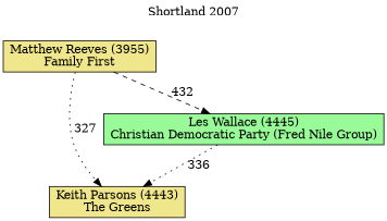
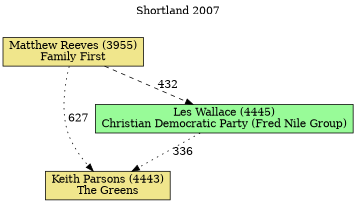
  digraph {
    label="Shortland 2007"
    labelloc=t
    mclimit=10
    node [shape=box style=filled fillcolor=khaki]
    edge [style=dotted]
    n1 [label="Keith Parsons (4443)\nThe Greens"]
    n2 [label="Les Wallace (4445)\nChristian Democratic Party (Fred Nile Group)" fillcolor=palegreen]
    n3 [label="Matthew Reeves (3955)\nFamily First"]
    n2 -> n1 [label=336]
-   n3 -> n1 [label=327]
+   n3 -> n1 [label=627]
    n3 -> n2 [label=432 style=dashed]
  }
